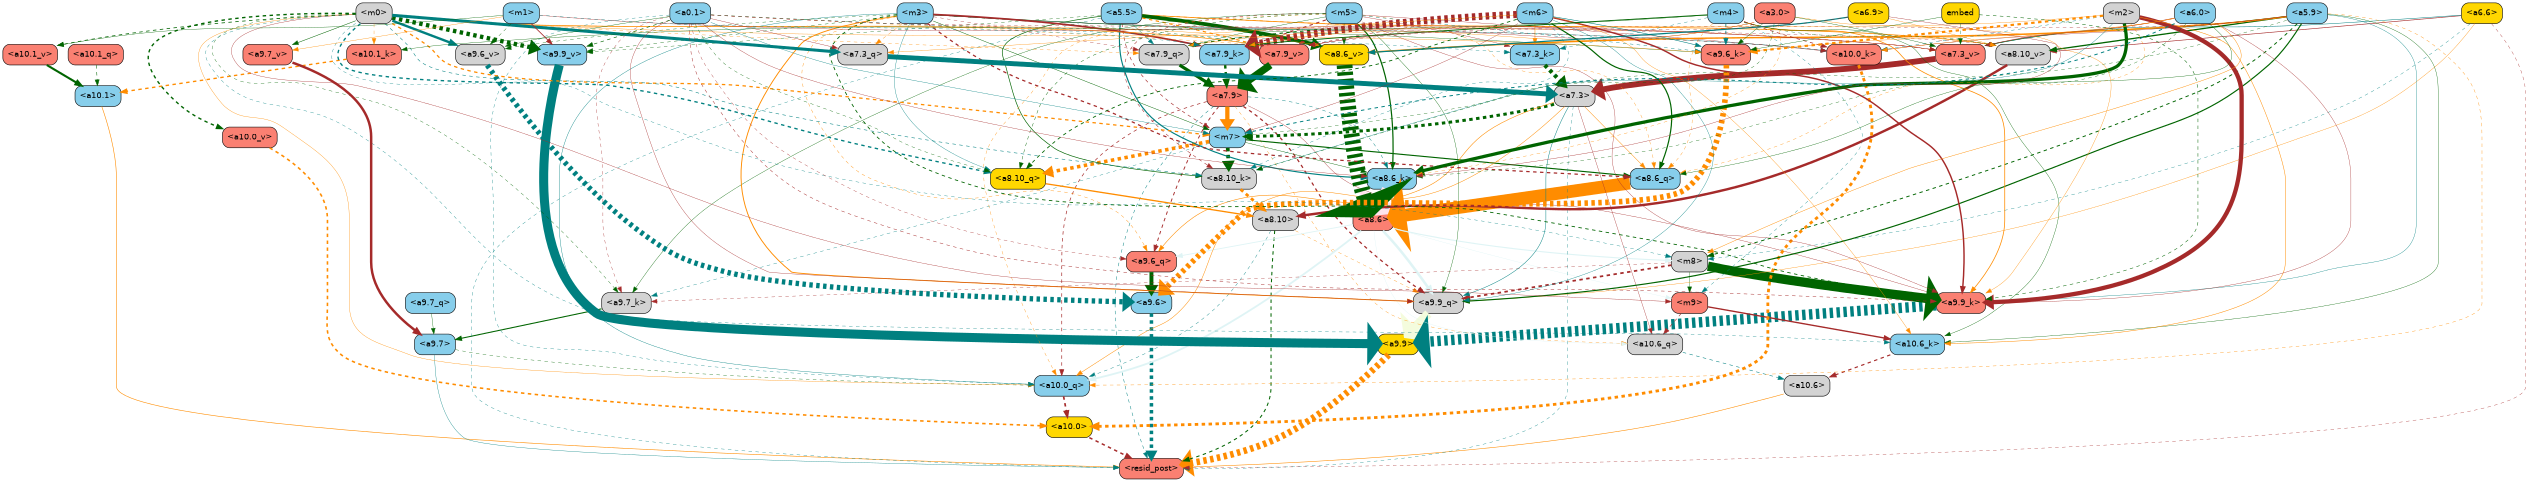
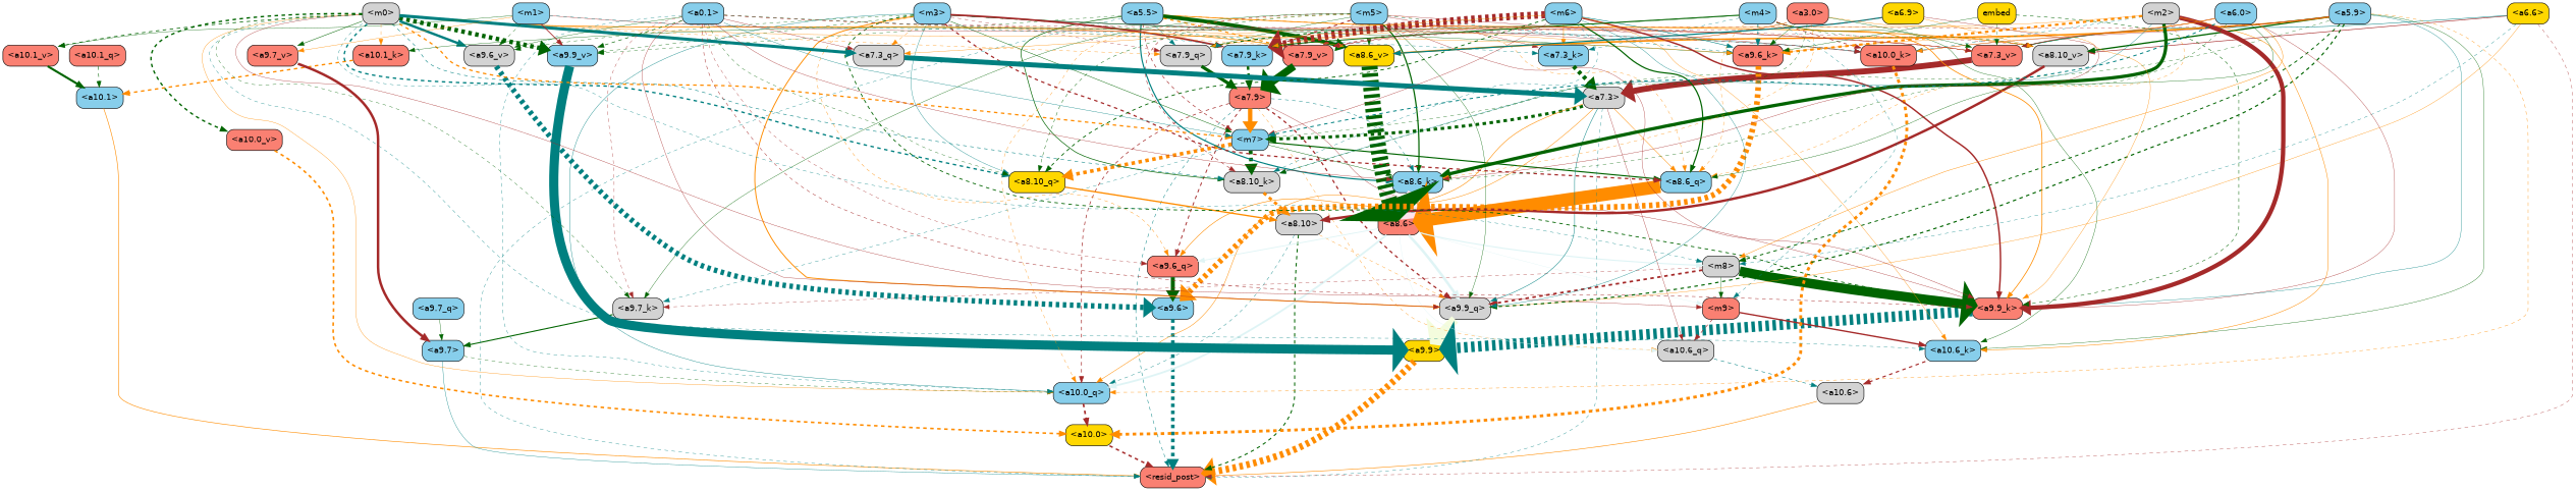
  strict digraph {
    splines=true
    node [color=black fillcolor=skyblue fontname=Helvetica shape=box style="filled, rounded"]
    edge [color=darkgreen penwidth=0.6 style=bold]
    "<a10.6>" [fillcolor=lightgrey]
    "<resid_post>" [fillcolor=salmon]
    "<a10.1>"
    "<a10.0>" [fillcolor=gold]
    "<a9.9>" [fillcolor=gold]
    "<a9.7>"
    "<a10.0_q>"
    "<a9.6>"
    "<a8.10>" [fillcolor=lightgrey]
    "<a9.9_q>" [fillcolor=lightgrey]
    "<a7.9>" [fillcolor=salmon]
    "<a10.6_q>" [fillcolor=lightgrey]
    "<m7>"
    "<a9.6_q>" [fillcolor=salmon]
    "<a9.9_k>" [fillcolor=salmon]
    "<a8.6_k>"
    "<a8.6_q>"
    "<a8.10_k>" [fillcolor=lightgrey]
    "<a9.7_k>" [fillcolor=lightgrey]
    "<a8.10_q>" [fillcolor=gold]
    "<a8.6>" [fillcolor=salmon]
    "<m8>" [fillcolor=lightgrey]
    "<m9>" [fillcolor=salmon]
    "<a7.3>" [fillcolor=lightgrey]
    "<a6.6>" [fillcolor=gold]
    "<a8.10_v>" [fillcolor=lightgrey]
    "<a7.3_v>" [fillcolor=salmon]
    "<a10.6_k>"
    "<a5.5>"
    "<a9.9_v>"
    "<a8.6_v>" [fillcolor=gold]
    "<a7.9_q>" [fillcolor=lightgrey]
    "<a7.9_v>" [fillcolor=salmon]
    "<a10.1_q>" [fillcolor=salmon]
    "<a10.1_k>" [fillcolor=salmon]
    "<a10.0_k>" [fillcolor=salmon]
    "<a10.1_v>" [fillcolor=salmon]
    "<a10.0_v>" [fillcolor=salmon]
    "<m5>"
    "<a9.6_k>" [fillcolor=salmon]
    "<a7.9_k>"
    "<a7.3_k>"
    "<a5.9>"
    "<m3>"
    "<a9.6_v>" [fillcolor=lightgrey]
    "<a7.3_q>" [fillcolor=lightgrey]
    "<m0>" [fillcolor=lightgrey]
    "<a9.7_v>" [fillcolor=salmon]
    "<a0.1>"
    "<m6>"
    "<m4>"
    "<m2>" [fillcolor=lightgrey]
    "<a6.0>"
    "<m1>"
    "<a9.7_q>"
    "<a3.0>" [fillcolor=salmon]
    embed [fillcolor=gold]
    "<a6.9>" [fillcolor=gold]
    "<a10.6>" -> "<resid_post>" [color=darkorange penwidth=0.9498605728149414]
    "<a10.1>" -> "<resid_post>" [color=darkorange penwidth=1.0084514617919922]
    "<a10.0>" -> "<resid_post>" [color=brown penwidth=2.5814952850341797 style=dashed]
    "<a9.9>" -> "<resid_post>" [color=darkorange penwidth=11.610888481140137 style=dashed]
    "<a9.7>" -> "<resid_post>" [color=teal]
    "<a9.7>" -> "<a10.0_q>" [style=dashed]
    "<a10.0_q>" -> "<a10.0>" [color=brown penwidth=2.905670166015625 style=dashed]
    "<a9.6>" -> "<resid_post>" [color=teal penwidth=6.121421813964844 style=dashed]
    "<a8.10>" -> "<resid_post>" [penwidth=1.7841739654541016 style=dashed]
    "<a8.10>" -> "<a10.0_q>" [color=teal penwidth=0.6612663269042969 style=dashed]
    "<a8.10>" -> "<a9.9_q>" [color=darkorange style=dashed]
    "<a9.9_q>" -> "<a9.9>" [color="#f4fcdd" penwidth=15.310546875 style=""]
    "<a7.9>" -> "<resid_post>" [color=teal penwidth=0.8109169006347656 style=dashed]
    "<a7.9>" -> "<a10.0_q>" [color=brown penwidth=1.19378662109375 style=dashed]
    "<a7.9>" -> "<a9.9_q>" [color=brown penwidth=2.1764984130859375 style=dashed]
    "<a7.9>" -> "<a10.6_q>" [color=darkorange style=dashed]
    "<a7.9>" -> "<m7>" [color=darkorange penwidth=7.3899383544921875]
    "<a7.9>" -> "<a9.6_q>" [color=brown penwidth=1.6184196472167969 style=dashed]
    "<a7.9>" -> "<a9.9_k>" [color=brown]
    "<a7.9>" -> "<a8.6_k>" [color=teal penwidth=0.7570610046386719 style=dashed]
    "<a10.6_q>" -> "<a10.6>" [color=teal penwidth=0.9244728088378906 style=dashed]
    "<m7>" -> "<a8.6_k>" [penwidth=0.6821136474609375]
    "<m7>" -> "<a8.6_q>" [penwidth=1.9677276611328125]
    "<m7>" -> "<a8.10_k>" [penwidth=6.505390167236328 style=dashed]
    "<m7>" -> "<a9.7_k>" [color=teal style=dashed]
    "<m7>" -> "<a8.10_q>" [color=darkorange penwidth=6.2237091064453125 style=dashed]
    "<a9.6_q>" -> "<a9.6>" [penwidth=6.823722839355469]
    "<a9.9_k>" -> "<a9.9>" [color=teal penwidth=17.953022003173828 style=dashed]
    "<a8.6_k>" -> "<a8.6>" [color="#ffe3ec" penwidth=19.114789962768555 style=""]
    "<a8.6_q>" -> "<a8.6>" [color=darkorange penwidth=22.21251106262207]
    "<a8.10_k>" -> "<a8.10>" [color=darkorange penwidth=5.009056091308594 style=dashed]
    "<a9.7_k>" -> "<a9.7>" [penwidth=1.85101318359375]
    "<a8.10_q>" -> "<a8.10>" [color=darkorange penwidth=2.2933731079101562]
    "<a8.6>" -> "<a10.0_q>" [color="#dff4f5" penwidth=3.1841888427734375 style=""]
    "<a8.6>" -> "<a9.9_q>" [color="#dff4f5" penwidth=4.482503890991211 style=""]
    "<a8.6>" -> "<a10.6_q>" [color="#dff4f5" style=""]
    "<a8.6>" -> "<a9.6_q>" [color="#dff4f5" penwidth=1.515838623046875 style=""]
    "<a8.6>" -> "<m8>" [color="#dff4f5" penwidth=1.972564697265625 style=""]
    "<a8.6>" -> "<m9>" [color="#dff4f5" style=""]
    "<m8>" -> "<a9.9_q>" [color=brown penwidth=3.073810577392578 style=dashed]
    "<m8>" -> "<a9.9_k>" [penwidth=16.255420684814453]
    "<m8>" -> "<a9.7_k>" [color=brown style=dashed]
    "<m8>" -> "<m9>"
    "<m9>" -> "<a10.6_q>" [color=brown penwidth=1.0384025573730469 style=dashed]
    "<m9>" -> "<a10.6_k>" [color=brown penwidth=2.371124267578125]
    "<a7.3>" -> "<resid_post>" [color=teal style=dashed]
    "<a7.3>" -> "<a10.0_q>" [color=darkorange penwidth=0.8208656311035156]
    "<a7.3>" -> "<a9.9_q>" [color=teal penwidth=0.8119163513183594]
    "<a7.3>" -> "<a10.6_q>" [color=brown]
    "<a7.3>" -> "<m7>" [penwidth=5.189311981201172 style=dashed]
    "<a7.3>" -> "<a9.6_q>" [color=darkorange penwidth=0.9649925231933594]
    "<a7.3>" -> "<a8.6_q>" [color=darkorange penwidth=0.7801322937011719]
    "<a6.6>" -> "<resid_post>" [color=brown style=dashed]
    "<a6.6>" -> "<a9.9_q>" [color=darkorange]
    "<a6.6>" -> "<m8>" [color=teal style=dashed]
    "<a6.6>" -> "<a8.10_v>" [color=brown penwidth=1.0661506652832031]
    "<a6.6>" -> "<a7.3_v>" [color=teal penwidth=0.8506813049316406]
    "<a8.10_v>" -> "<a8.10>" [color=brown penwidth=4.248416900634766]
    "<a7.3_v>" -> "<a7.3>" [color=brown penwidth=10.205863952636719]
    "<a10.6_k>" -> "<a10.6>" [color=brown penwidth=2.0319366455078125 style=dashed]
    "<a5.5>" -> "<resid_post>" [color=teal style=dashed]
    "<a5.5>" -> "<m7>" [color=brown penwidth=1.0865592956542969 style=dashed]
    "<a5.5>" -> "<a8.6_k>" [color=teal penwidth=2.00030517578125]
    "<a5.5>" -> "<a8.10_k>" [penwidth=1.1390800476074219]
    "<a5.5>" -> "<a8.10_v>" [color=darkorange penwidth=1.4206085205078125]
    "<a5.5>" -> "<a7.3_v>" [color=darkorange penwidth=0.8107681274414062 style=dashed]
    "<a5.5>" -> "<a9.9_v>" [style=dashed]
    "<a5.5>" -> "<a8.6_v>" [penwidth=6.534294128417969]
    "<a5.5>" -> "<a7.9_q>" [color=teal]
    "<a5.5>" -> "<a7.9_v>" [color=darkorange penwidth=2.0819549560546875 style=dashed]
    "<a9.9_v>" -> "<a9.9>" [color=teal penwidth=15.728643417358398]
    "<a8.6_v>" -> "<a8.6>" [penwidth=27.461654663085938 style=dashed]
    "<a7.9_q>" -> "<a7.9>" [penwidth=5.6087493896484375]
    "<a7.9_v>" -> "<a7.9>" [penwidth=12.677261352539062]
    "<a10.1_q>" -> "<a10.1>" [penwidth=0.9268798828125 style=dashed]
    "<a10.1_k>" -> "<a10.1>" [color=darkorange penwidth=2.4037628173828125 style=dashed]
    "<a10.0_k>" -> "<a10.0>" [color=darkorange penwidth=4.9319305419921875 style=dashed]
    "<a10.1_v>" -> "<a10.1>" [penwidth=3.6398468017578125]
    "<a10.0_v>" -> "<a10.0>" [color=darkorange penwidth=2.7666168212890625 style=dashed]
    "<m5>" -> "<a10.0_q>" [color=darkorange style=dashed]
    "<m5>" -> "<a9.9_q>"
    "<m5>" -> "<a9.9_k>" [color=brown]
    "<m5>" -> "<a8.6_k>" [penwidth=2.1219520568847656]
    "<m5>" -> "<a8.6_q>" [color=darkorange style=dashed]
    "<m5>" -> "<a8.10_k>" [color=brown penwidth=0.9238471984863281 style=dashed]
    "<m5>" -> "<a9.7_k>"
    "<m5>" -> "<a8.10_q>" [penwidth=0.7198371887207031 style=dashed]
    "<m5>" -> "<a8.6_v>" [style=dashed]
    "<m5>" -> "<a7.9_q>"
    "<m5>" -> "<a7.9_v>" [color=brown style=dashed]
    "<m5>" -> "<a10.0_k>" [color=brown]
    "<m5>" -> "<a9.6_k>" [color=teal penwidth=0.7197036743164062 style=dashed]
    "<m5>" -> "<a7.9_k>" [color=brown penwidth=1.7779998779296875 style=dashed]
    "<m5>" -> "<a7.3_k>" [color=brown]
    "<a9.6_k>" -> "<a9.6>" [color=darkorange penwidth=9.787818908691406 style=dashed]
    "<a7.9_k>" -> "<a7.9>" [penwidth=4.179893493652344 style=dashed]
    "<a7.3_k>" -> "<a7.3>" [penwidth=7.138481140136719 style=dashed]
    "<a5.9>" -> "<a10.0_q>" [color=darkorange penwidth=0.6463394165039062 style=dashed]
-   "<a5.9>" -> "<a9.9_q>" [penwidth=2.019031524658203]
+   "<a5.9>" -> "<a9.9_q>" [penwidth=2.019031524658203 style=dashed]
    "<a5.9>" -> "<m7>" [style=dashed]
    "<a5.9>" -> "<a9.9_k>" [color=teal]
    "<a5.9>" -> "<m8>" [penwidth=1.6550712585449219 style=dashed]
    "<a5.9>" -> "<a8.10_v>" [penwidth=2.2765426635742188]
    "<a5.9>" -> "<a7.3_v>" [penwidth=0.9861984252929688]
    "<a5.9>" -> "<a10.6_k>"
    "<a5.9>" -> "<a8.6_v>" [color=darkorange penwidth=2.4934005737304688]
    "<a5.9>" -> "<a7.9_v>" [color=brown style=dashed]
    "<a5.9>" -> "<a10.0_k>" [color=brown]
    "<m3>" -> "<a10.0_q>" [color=teal penwidth=0.6597442626953125]
    "<m3>" -> "<a9.9_q>" [color=darkorange penwidth=1.6276321411132812]
    "<m3>" -> "<m7>" [penwidth=0.7659339904785156]
    "<m3>" -> "<a9.6_q>" [color=darkorange penwidth=0.6724472045898438 style=dashed]
    "<m3>" -> "<a9.9_k>" [penwidth=1.4574642181396484 style=dashed]
    "<m3>" -> "<a8.6_q>" [color=brown penwidth=2.1676406860351562 style=dashed]
    "<m3>" -> "<a8.10_q>" [color=teal]
    "<m3>" -> "<a7.3_v>" [color=brown]
    "<m3>" -> "<a9.9_v>" [penwidth=0.6589469909667969 style=dashed]
    "<m3>" -> "<a7.9_q>" [color=brown style=dashed]
    "<m3>" -> "<a7.9_v>" [style=dashed]
    "<m3>" -> "<a10.0_k>" [color=teal penwidth=0.6506614685058594]
    "<m3>" -> "<a9.6_k>"
    "<m3>" -> "<a7.9_k>" [color=brown penwidth=2.978912353515625]
    "<m3>" -> "<a9.6_v>" [style=dashed]
    "<m3>" -> "<a7.3_q>" [color=darkorange style=dashed]
    "<a9.6_v>" -> "<a9.6>" [color=teal penwidth=9.212547302246094 style=dashed]
    "<a7.3_q>" -> "<a7.3>" [color=teal penwidth=8.568470001220703]
    "<m0>" -> "<a10.0_q>" [color=darkorange]
    "<m0>" -> "<m7>" [color=darkorange penwidth=2.224945068359375 style=dashed]
    "<m0>" -> "<a8.10_k>" [color=teal penwidth=0.9220962524414062 style=dashed]
    "<m0>" -> "<a9.7_k>" [style=dashed]
    "<m0>" -> "<a8.10_q>" [color=teal penwidth=2.3761940002441406 style=dashed]
    "<m0>" -> "<m8>" [color=teal style=dashed]
    "<m0>" -> "<m9>" [color=brown]
    "<m0>" -> "<a10.6_k>" [color=teal style=dashed]
    "<m0>" -> "<a9.9_v>" [penwidth=7.537467956542969 style=dashed]
    "<m0>" -> "<a8.6_v>" [color=darkorange]
    "<m0>" -> "<a7.9_q>" [color=darkorange style=dashed]
    "<m0>" -> "<a7.9_v>" [color=darkorange penwidth=1.2114486694335938]
    "<m0>" -> "<a10.1_k>" [color=darkorange style=dashed]
    "<m0>" -> "<a10.1_v>" [penwidth=1.3360328674316406 style=dashed]
    "<m0>" -> "<a10.0_v>" [penwidth=2.4083595275878906 style=dashed]
    "<m0>" -> "<a9.6_k>" [color=darkorange]
    "<m0>" -> "<a9.6_v>" [color=teal penwidth=4.1688385009765625]
    "<m0>" -> "<a7.3_q>" [color=teal penwidth=5.264301300048828]
    "<m0>" -> "<a9.7_v>" [penwidth=0.8575286865234375]
    "<a9.7_v>" -> "<a9.7>" [color=brown penwidth=4.305488586425781]
    "<a0.1>" -> "<a10.0_q>" [color=teal style=dashed]
    "<a0.1>" -> "<a9.9_q>" [color=brown]
    "<a0.1>" -> "<m7>" [color=teal]
    "<a0.1>" -> "<a9.6_q>" [color=brown style=dashed]
    "<a0.1>" -> "<a9.9_k>" [color=brown penwidth=0.81341552734375 style=dashed]
    "<a0.1>" -> "<a8.6_k>" [color=brown]
    "<a0.1>" -> "<a9.7_k>" [color=brown style=dashed]
    "<a0.1>" -> "<a8.10_q>" [style=dashed]
    "<a0.1>" -> "<a8.10_v>" [color=brown style=dashed]
    "<a0.1>" -> "<a9.9_v>" [penwidth=1.062591552734375 style=dashed]
    "<a0.1>" -> "<a7.9_v>" [color=darkorange style=dashed]
    "<a0.1>" -> "<a10.0_k>" [color=brown penwidth=0.6768684387207031 style=dashed]
    "<a0.1>" -> "<a7.3_k>" [color=teal style=dashed]
    "<a0.1>" -> "<a9.6_v>"
    "<a0.1>" -> "<a7.3_q>" [color=brown]
    "<m6>" -> "<a9.9_q>" [color=teal]
    "<m6>" -> "<m7>" [color=brown]
    "<m6>" -> "<a9.9_k>" [color=brown penwidth=2.533975601196289]
    "<m6>" -> "<a8.6_q>" [penwidth=2.0796165466308594]
    "<m6>" -> "<a8.10_k>" [color=teal style=dashed]
    "<m6>" -> "<a8.10_q>" [penwidth=1.4854621887207031 style=dashed]
    "<m6>" -> "<a10.6_k>" [color=darkorange]
    "<m6>" -> "<a7.9_q>" [penwidth=1.9016571044921875 style=dashed]
    "<m6>" -> "<a7.9_v>" [color=brown penwidth=0.8897933959960938 style=dashed]
    "<m6>" -> "<a9.6_k>" [color=teal penwidth=0.9471282958984375]
    "<m6>" -> "<a7.9_k>" [color=brown penwidth=12.277053833007812 style=dashed]
    "<m6>" -> "<a7.3_k>" [color=darkorange penwidth=0.8951148986816406]
    "<m6>" -> "<a7.3_q>" [color=darkorange]
    "<m4>" -> "<a9.9_k>" [color=darkorange penwidth=1.3186264038085938]
    "<m4>" -> "<a8.6_q>" [color=darkorange style=dashed]
    "<m4>" -> "<m9>" [color=teal style=dashed]
    "<m4>" -> "<a8.10_v>" [style=dashed]
    "<m4>" -> "<a10.6_k>"
    "<m4>" -> "<a10.1_k>"
    "<m4>" -> "<a10.0_k>" [color=brown penwidth=1.230804443359375 style=dashed]
    "<m4>" -> "<a9.6_k>" [color=teal penwidth=1.3722038269042969 style=dashed]
    "<m4>" -> "<a7.9_k>" [penwidth=1.5913276672363281]
    "<m4>" -> "<a7.3_k>" [color=teal style=dashed]
    "<m2>" -> "<a9.9_k>" [color=brown penwidth=7.476325988769531]
    "<m2>" -> "<a8.6_k>" [penwidth=5.699577331542969]
    "<m2>" -> "<a8.6_q>" [color=darkorange style=dashed]
    "<m2>" -> "<a8.10_k>" [color=teal]
    "<m2>" -> "<a10.6_k>" [color=darkorange penwidth=0.8380241394042969]
    "<m2>" -> "<a7.9_q>" [color=darkorange]
    "<m2>" -> "<a10.0_k>" [color=teal penwidth=0.6622200012207031 style=dashed]
    "<m2>" -> "<a9.6_k>" [color=darkorange penwidth=3.761505126953125 style=dashed]
    "<a6.0>" -> "<m7>" [color=teal penwidth=1.694061279296875 style=dashed]
    "<a6.0>" -> "<a9.9_k>" [color=brown]
    "<a6.0>" -> "<a8.6_k>" [style=dashed]
    "<a6.0>" -> "<a8.6_q>"
    "<a6.0>" -> "<m8>" [color=darkorange penwidth=0.7418403625488281]
    "<a6.0>" -> "<a7.3_v>" [color=brown penwidth=0.9905738830566406]
    "<a6.0>" -> "<a10.0_k>" [color=darkorange]
    "<a6.0>" -> "<a9.6_k>" [color=darkorange]
    "<m1>" -> "<a7.3_v>" [color=brown]
    "<m1>" -> "<a9.9_v>" [color=brown penwidth=1.4082679748535156]
    "<m1>" -> "<a10.1_v>"
    "<m1>" -> "<a7.9_k>" [color=teal style=dashed]
    "<m1>" -> "<a9.6_v>" [style=dashed]
    "<m1>" -> "<a9.7_v>" [color=darkorange]
    "<a9.7_q>" -> "<a9.7>"
    "<a3.0>" -> "<a9.9_k>" [color=darkorange]
    "<a3.0>" -> "<a8.6_k>" [color=darkorange style=dashed]
    "<a3.0>" -> "<a8.10_k>" [style=dashed]
    "<a3.0>" -> "<a7.3_v>"
    "<a3.0>" -> "<a7.9_v>" [color=brown]
    "<a3.0>" -> "<a9.6_k>"
    "<a3.0>" -> "<a7.9_k>" [color=darkorange]
    embed -> "<a9.9_k>" [penwidth=0.8602714538574219 style=dashed]
    embed -> "<a7.3_v>" [style=dashed]
    embed -> "<a9.6_k>"
    "<a6.9>" -> "<a8.6_k>" [color=brown]
    "<a6.9>" -> "<a8.10_v>" [color=darkorange]
    "<a6.9>" -> "<a8.6_v>" [color=teal penwidth=2.0546798706054688]
    "<a6.9>" -> "<a7.9_v>" [color=brown style=dashed]
  }
